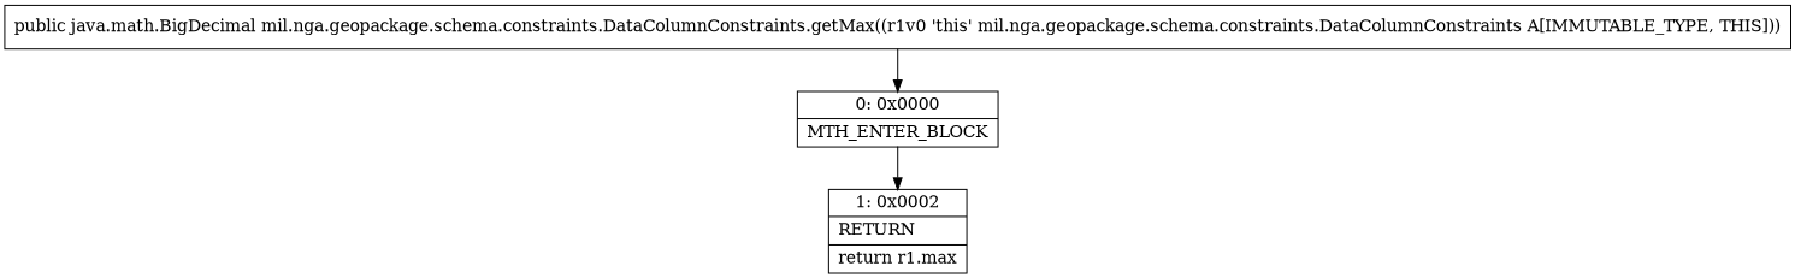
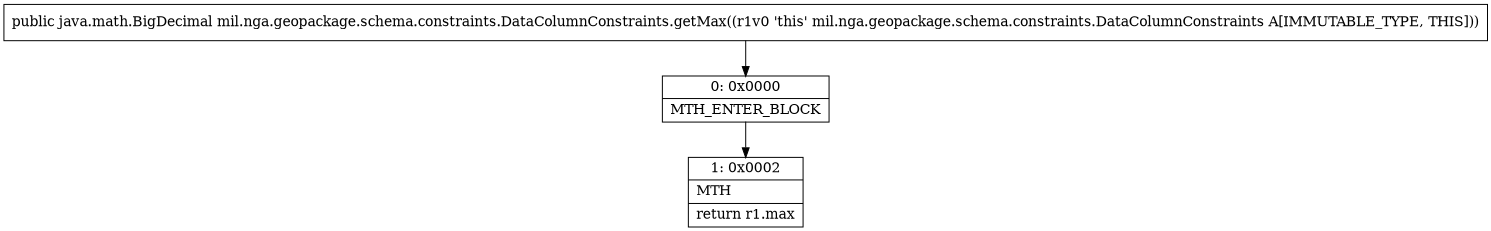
  digraph {
    node [shape=record]
    n1 [label="{0\:\ 0x0000|MTH_ENTER_BLOCK\l}"]
-   n2 [label="{1\:\ 0x0002|RETURN\l|return r1.max\l}"]
+   n2 [label="{1\:\ 0x0002|MTH\l|return r1.max\l}"]
    n3 [label="{public java.math.BigDecimal mil.nga.geopackage.schema.constraints.DataColumnConstraints.getMax((r1v0 'this' mil.nga.geopackage.schema.constraints.DataColumnConstraints A[IMMUTABLE_TYPE, THIS])) }"]
    n1 -> n2
    n3 -> n1
  }
